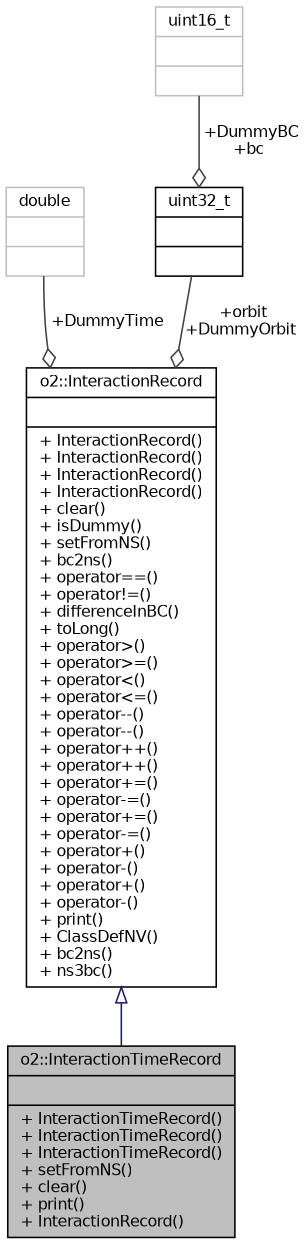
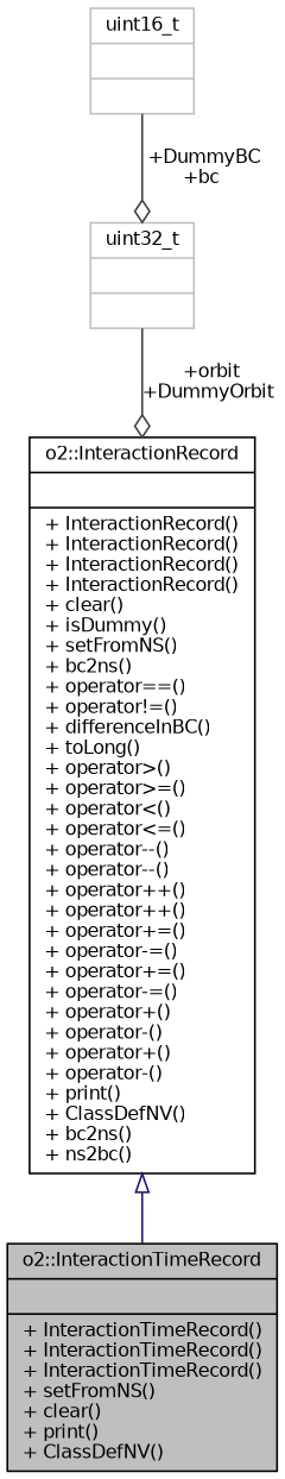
  digraph {
    node [color=black fontname=Helvetica fontsize=10 shape=record]
    edge [color=grey25 fontname=Helvetica fontsize=10 labelfontname=Helvetica labelfontsize=10 style=solid arrowhead=odiamond]
-   n1 [fillcolor=grey75 fontcolor=black height=0.2 label="{o2::InteractionTimeRecord\n||+ InteractionTimeRecord()\l+ InteractionTimeRecord()\l+ InteractionTimeRecord()\l+ setFromNS()\l+ clear()\l+ print()\l+ InteractionRecord()\l}" style=filled width=0.4]
-   n2 [height=0.2 label="{o2::InteractionRecord\n||+ InteractionRecord()\l+ InteractionRecord()\l+ InteractionRecord()\l+ InteractionRecord()\l+ clear()\l+ isDummy()\l+ setFromNS()\l+ bc2ns()\l+ operator==()\l+ operator!=()\l+ differenceInBC()\l+ toLong()\l+ operator\>()\l+ operator\>=()\l+ operator\<()\l+ operator\<=()\l+ operator--()\l+ operator--()\l+ operator++()\l+ operator++()\l+ operator+=()\l+ operator-=()\l+ operator+=()\l+ operator-=()\l+ operator+()\l+ operator-()\l+ operator+()\l+ operator-()\l+ print()\l+ ClassDefNV()\l+ bc2ns()\l+ ns3bc()\l}" width=0.4]
-   n3 [color=grey75 height=0.2 label="{double\n||}" width=0.4]
+   n1 [fillcolor=grey75 fontcolor=black height=0.2 label="{o2::InteractionTimeRecord\n||+ InteractionTimeRecord()\l+ InteractionTimeRecord()\l+ InteractionTimeRecord()\l+ setFromNS()\l+ clear()\l+ print()\l+ ClassDefNV()\l}" style=filled width=0.4]
+   n2 [height=0.2 label="{o2::InteractionRecord\n||+ InteractionRecord()\l+ InteractionRecord()\l+ InteractionRecord()\l+ InteractionRecord()\l+ clear()\l+ isDummy()\l+ setFromNS()\l+ bc2ns()\l+ operator==()\l+ operator!=()\l+ differenceInBC()\l+ toLong()\l+ operator\>()\l+ operator\>=()\l+ operator\<()\l+ operator\<=()\l+ operator--()\l+ operator--()\l+ operator++()\l+ operator++()\l+ operator+=()\l+ operator-=()\l+ operator+=()\l+ operator-=()\l+ operator+()\l+ operator-()\l+ operator+()\l+ operator-()\l+ print()\l+ ClassDefNV()\l+ bc2ns()\l+ ns2bc()\l}" width=0.4]
    n4 [color=grey75 height=0.2 label="{uint16_t\n||}" width=0.4]
-   n5 [height=0.2 label="{uint32_t\n||}" width=0.4]
+   n5 [color=grey75 height=0.2 label="{uint32_t\n||}" width=0.4]
    n2 -> n1 [arrowtail=onormal color=midnightblue dir=back arrowhead=""]
-   n3 -> n2 [label=" +DummyTime"]
    n4 -> n5 [label=" +DummyBC\n+bc"]
    n5 -> n2 [label=" +orbit\n+DummyOrbit"]
  }
